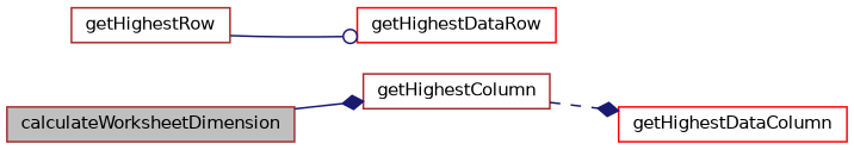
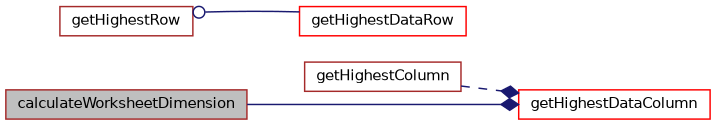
  digraph {
    rankdir=LR
    node [color=brown fillcolor=white fontname=Helvetica fontsize=10 shape=record style=filled]
    edge [arrowhead=diamond color=midnightblue fontname=Helvetica fontsize=10 labelfontname=Helvetica labelfontsize=10 style=solid]
    n1 [fillcolor=grey75 fontcolor=black height=0.2 label=calculateWorksheetDimension width=0.4]
    n2 [height=0.2 label=getHighestColumn width=0.4]
    n3 [color=red height=0.2 label=getHighestDataColumn width=0.4]
    n4 [height=0.2 label=getHighestRow width=0.4]
    n5 [color=red height=0.2 label=getHighestDataRow width=0.4]
-   n1 -> n2
+   n1 -> n3
    n2 -> n3 [style=dashed]
-   n4 -> n5 [arrowhead=odot]
+   n5 -> n4 [arrowhead=odot]
  }
